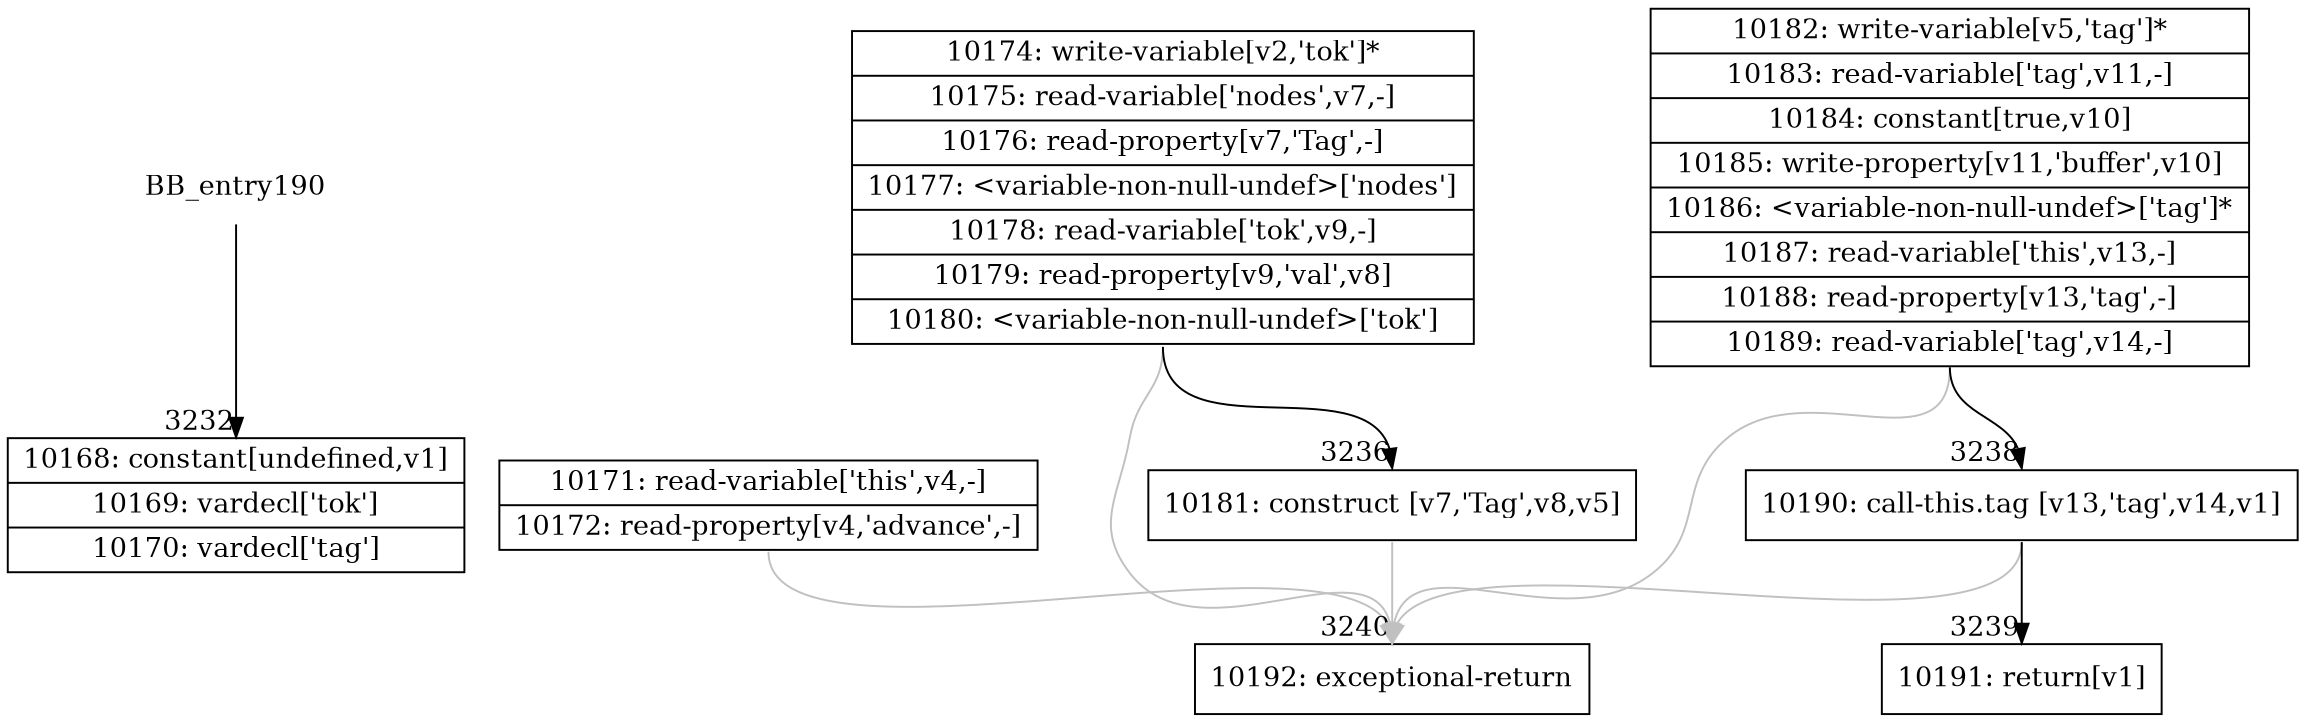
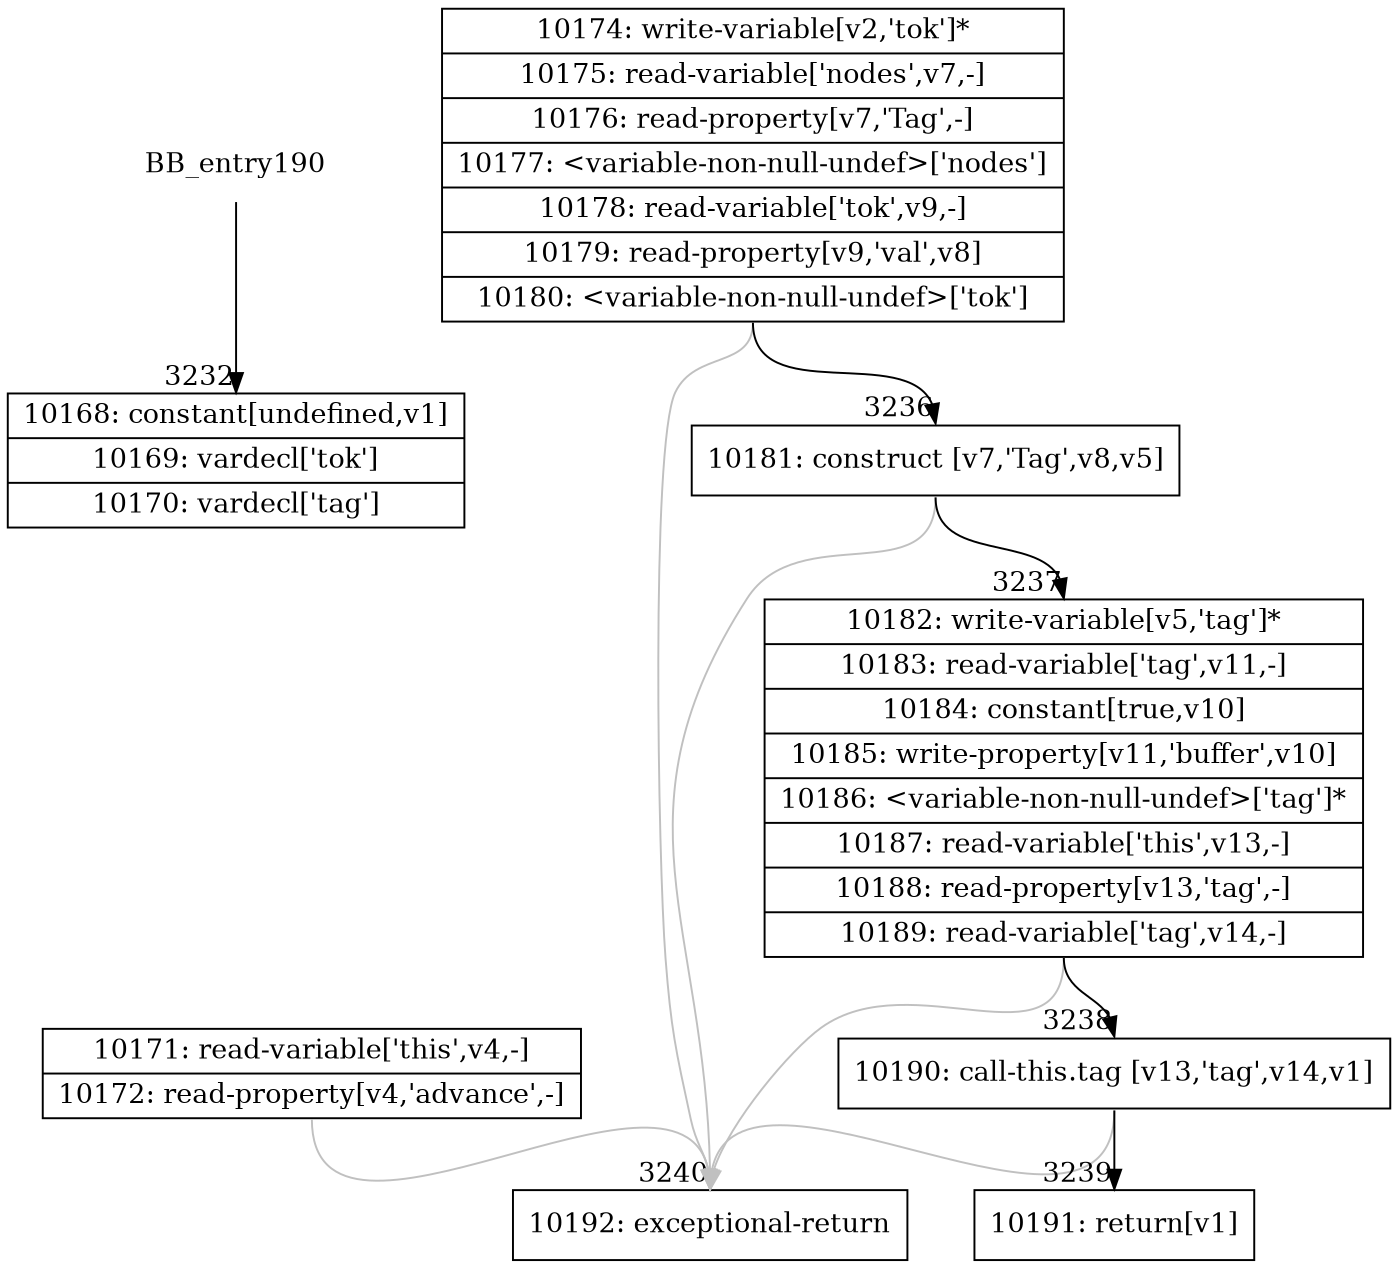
  digraph {
    rankdir=TD
    node [shape=record]
    edge [headport=n tailport=s]
    BB_entry190 [shape=none]
    n2 [label="{10168: constant[undefined,v1]|10169: vardecl['tok']|10170: vardecl['tag']}"]
    n3 [label="{10171: read-variable['this',v4,-]|10172: read-property[v4,'advance',-]}"]
    n4 [label="{10192: exceptional-return}"]
    n5 [label="{10174: write-variable[v2,'tok']*|10175: read-variable['nodes',v7,-]|10176: read-property[v7,'Tag',-]|10177: \<variable-non-null-undef\>['nodes']|10178: read-variable['tok',v9,-]|10179: read-property[v9,'val',v8]|10180: \<variable-non-null-undef\>['tok']}"]
    n6 [label="{10181: construct [v7,'Tag',v8,v5]}"]
    n7 [label="{10182: write-variable[v5,'tag']*|10183: read-variable['tag',v11,-]|10184: constant[true,v10]|10185: write-property[v11,'buffer',v10]|10186: \<variable-non-null-undef\>['tag']*|10187: read-variable['this',v13,-]|10188: read-property[v13,'tag',-]|10189: read-variable['tag',v14,-]}"]
    n8 [label="{10190: call-this.tag [v13,'tag',v14,v1]}"]
    n9 [label="{10191: return[v1]}"]
    BB_entry190 -> n2 [headlabel="    3232"]
    n3 -> n4 [color=gray headlabel="      3240"]
    n5 -> n4 [color=gray]
    n5 -> n6 [headlabel="      3236"]
    n6 -> n4 [color=gray]
+   n6 -> n7 [headlabel="      3237"]
    n7 -> n4 [color=gray]
    n7 -> n8 [headlabel="      3238"]
    n8 -> n4 [color=gray]
    n8 -> n9 [headlabel="      3239"]
  }
